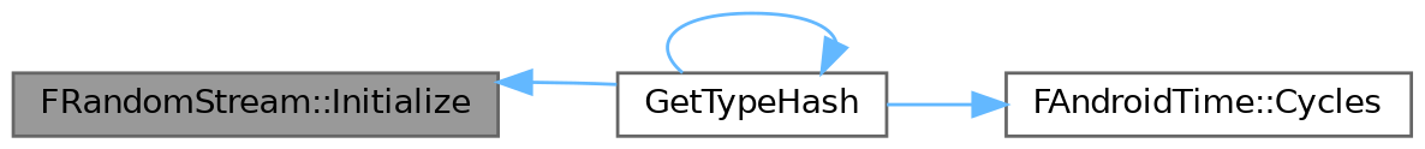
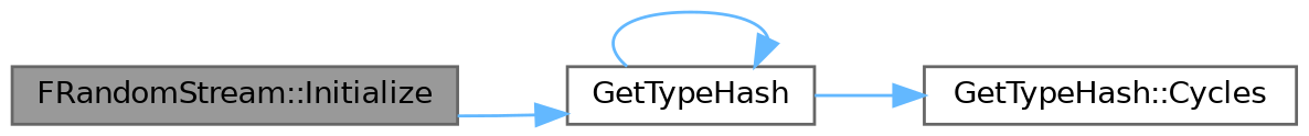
  digraph {
    rankdir=LR
    node [color=grey40 fillcolor=white fontname=Helvetica fontsize=10 shape=box style=filled]
    edge [color=steelblue1 fontname=Helvetica fontsize=10 labelfontname=Helvetica labelfontsize=10 style=solid]
    n1 [color=gray40 fillcolor=grey60 fontcolor=black height=0.2 label="FRandomStream::Initialize" width=0.4]
    n2 [height=0.2 label=GetTypeHash width=0.4]
-   n3 [height=0.2 label="FAndroidTime::Cycles" width=0.4]
-   n2 -> n1
+   n3 [height=0.2 label="GetTypeHash::Cycles" width=0.4]
+   n1 -> n2
    n2 -> n2
    n2 -> n3
  }
